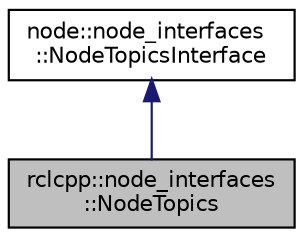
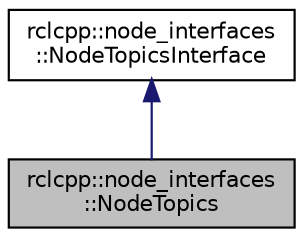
  digraph {
    node [color=black fontname=Helvetica fontsize=10 shape=record style=filled]
    n1 [fillcolor=grey75 fontcolor=black height=0.2 label="rclcpp::node_interfaces\l::NodeTopics" width=0.4]
-   n2 [fillcolor=white height=0.2 label="node::node_interfaces\l::NodeTopicsInterface" width=0.4]
+   n2 [fillcolor=white height=0.2 label="rclcpp::node_interfaces\l::NodeTopicsInterface" width=0.4]
    n2 -> n1 [color=midnightblue dir=back fontname=Helvetica fontsize=10 labelfontname=Helvetica labelfontsize=10 style=solid]
  }
